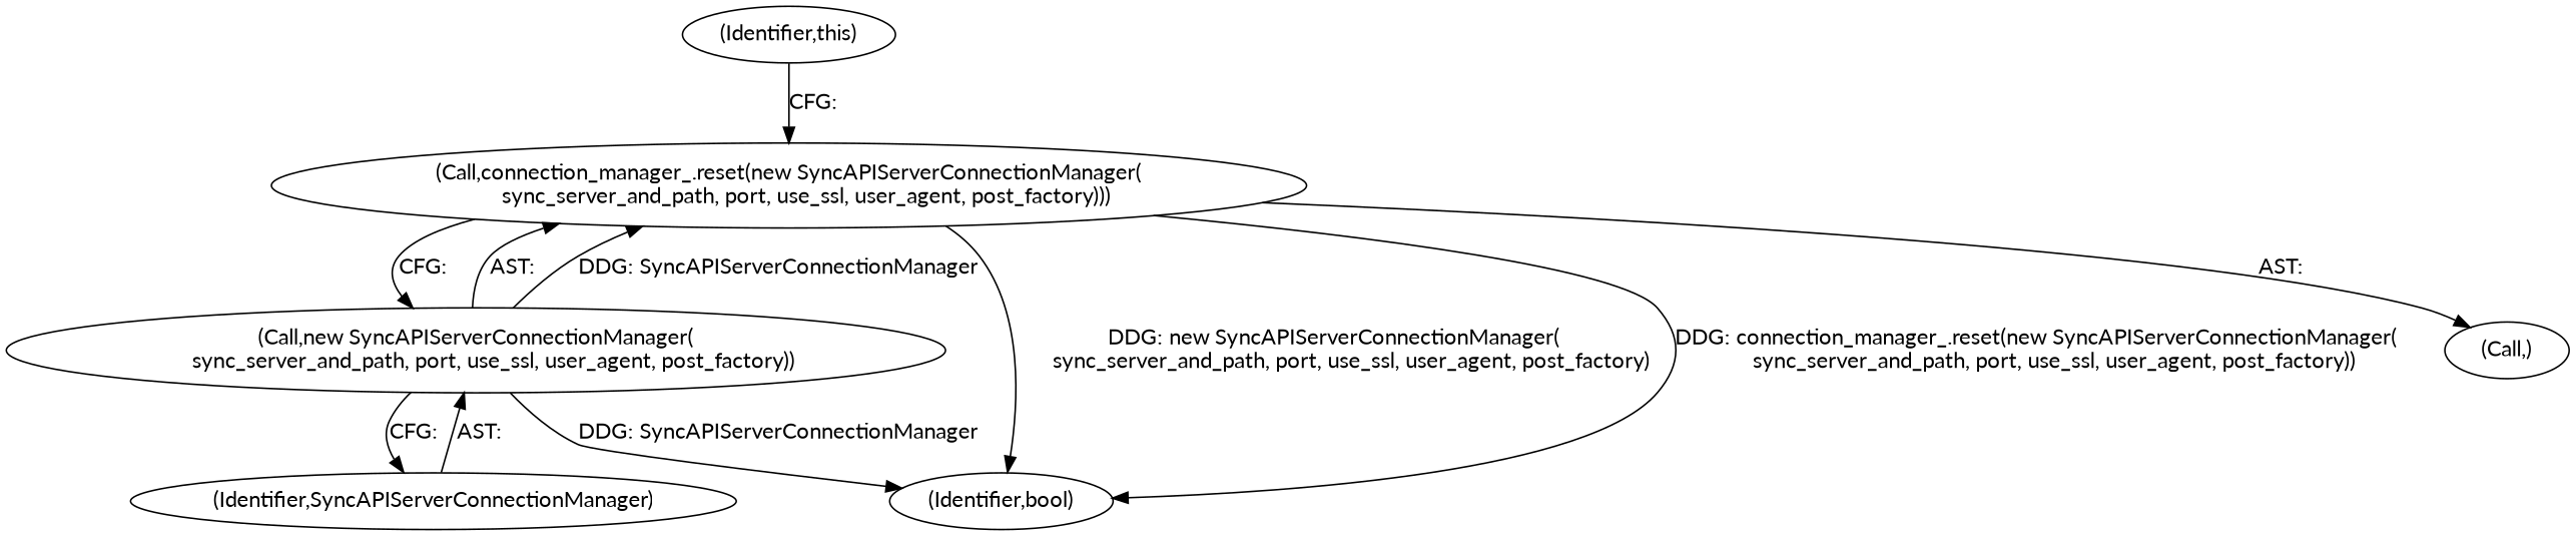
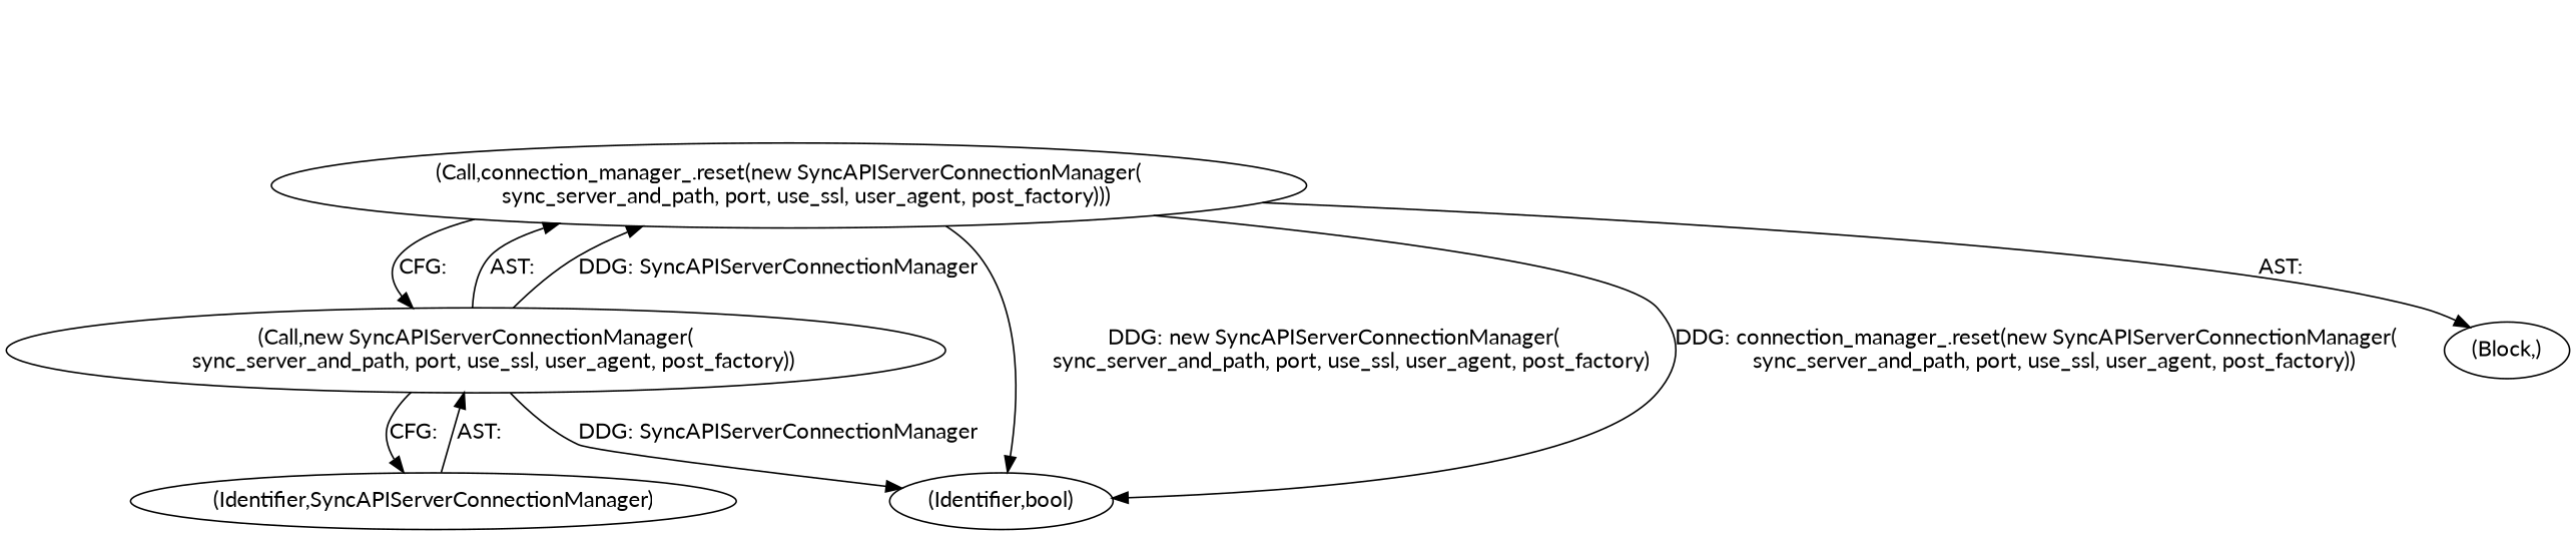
  digraph {
    fontname=Lato
    node [fontname=Lato]
    edge [fontname=Lato]
    n1 [label="(Call,connection_manager_.reset(new SyncAPIServerConnectionManager(\n      sync_server_and_path, port, use_ssl, user_agent, post_factory)))"]
    n2 [label="(Call,new SyncAPIServerConnectionManager(\n      sync_server_and_path, port, use_ssl, user_agent, post_factory))"]
    n3 [label="(Identifier,bool)"]
-   n4 [label="(Call,)"]
+   n4 [label="(Block,)"]
    n5 [label="(Identifier,SyncAPIServerConnectionManager)"]
-   n6 [label="(Identifier,this)"]
    n1 -> n2 [label="CFG: "]
    n1 -> n3 [label="DDG: new SyncAPIServerConnectionManager(\n      sync_server_and_path, port, use_ssl, user_agent, post_factory)"]
    n1 -> n3 [label="DDG: connection_manager_.reset(new SyncAPIServerConnectionManager(\n      sync_server_and_path, port, use_ssl, user_agent, post_factory))"]
    n1 -> n4 [label="AST: "]
    n2 -> n1 [label="AST: "]
    n2 -> n1 [label="DDG: SyncAPIServerConnectionManager"]
    n2 -> n3 [label="DDG: SyncAPIServerConnectionManager"]
    n2 -> n5 [label="CFG: "]
    n5 -> n2 [label="AST: "]
-   n6 -> n1 [label="CFG: "]
  }
